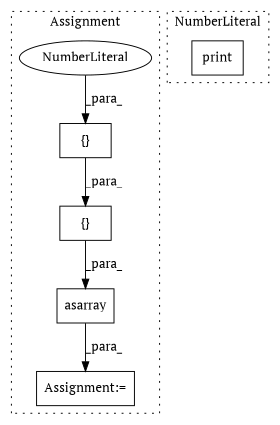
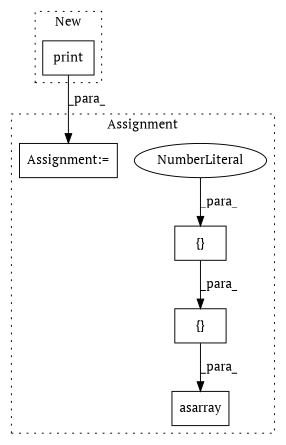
  digraph {
    fontname="PT Serif"
    node [a=32 fontname="PT Serif" l="1,1" shape=box]
    edge [fontname="PT Serif"]
    n1 [l="8,1" label=asarray s="1444,1482"]
    n2 [a=4 label="{}" s="1470,1474"]
    n3 [a=34 l=1 label=NumberLiteral s=1473 shape=ellipse]
    n4 [a=7 l=1 label="Assignment:=" s=1437]
    n5 [a=4 label="{}" s="1463,1481"]
    n6 [l="6,1" label=print s="1496,1567"]
    subgraph cluster_1 {
      label=Assignment
      style=dotted
      n1
      n2
      n3
      n4
      n5
    }
    subgraph cluster_2 {
-     label=NumberLiteral
+     label=New
      style=dotted
      n6
    }
-   n1 -> n4 [label=_para_]
+   n6 -> n4 [label=_para_]
    n2 -> n5 [label=_para_]
    n3 -> n2 [label=_para_]
    n5 -> n1 [label=_para_]
  }
